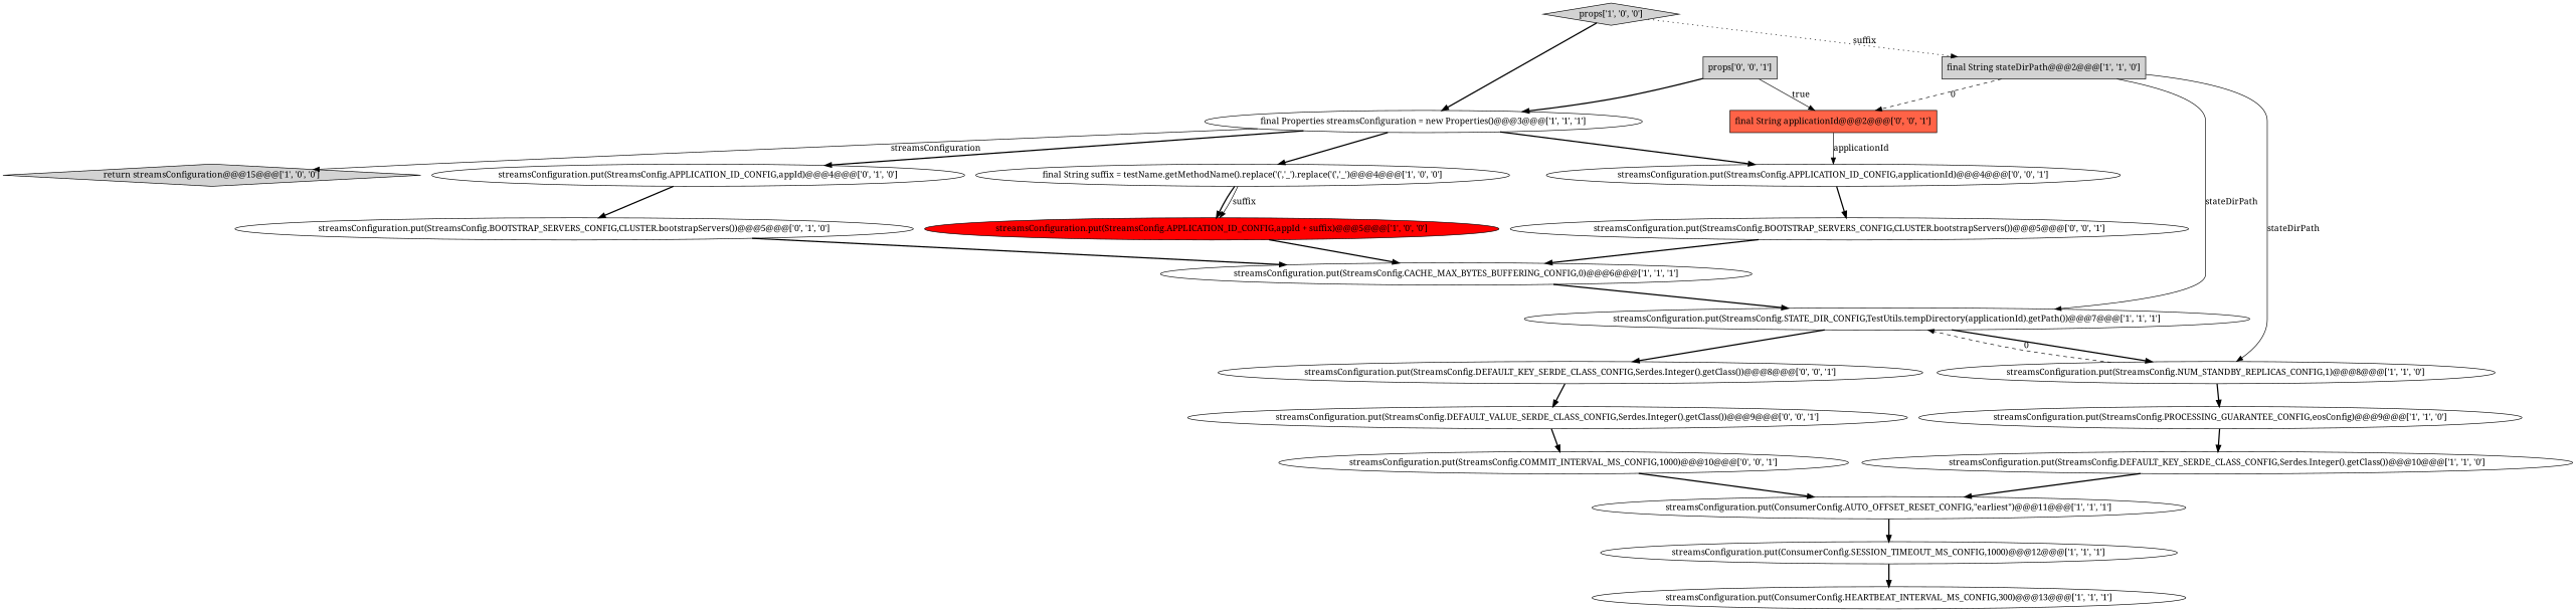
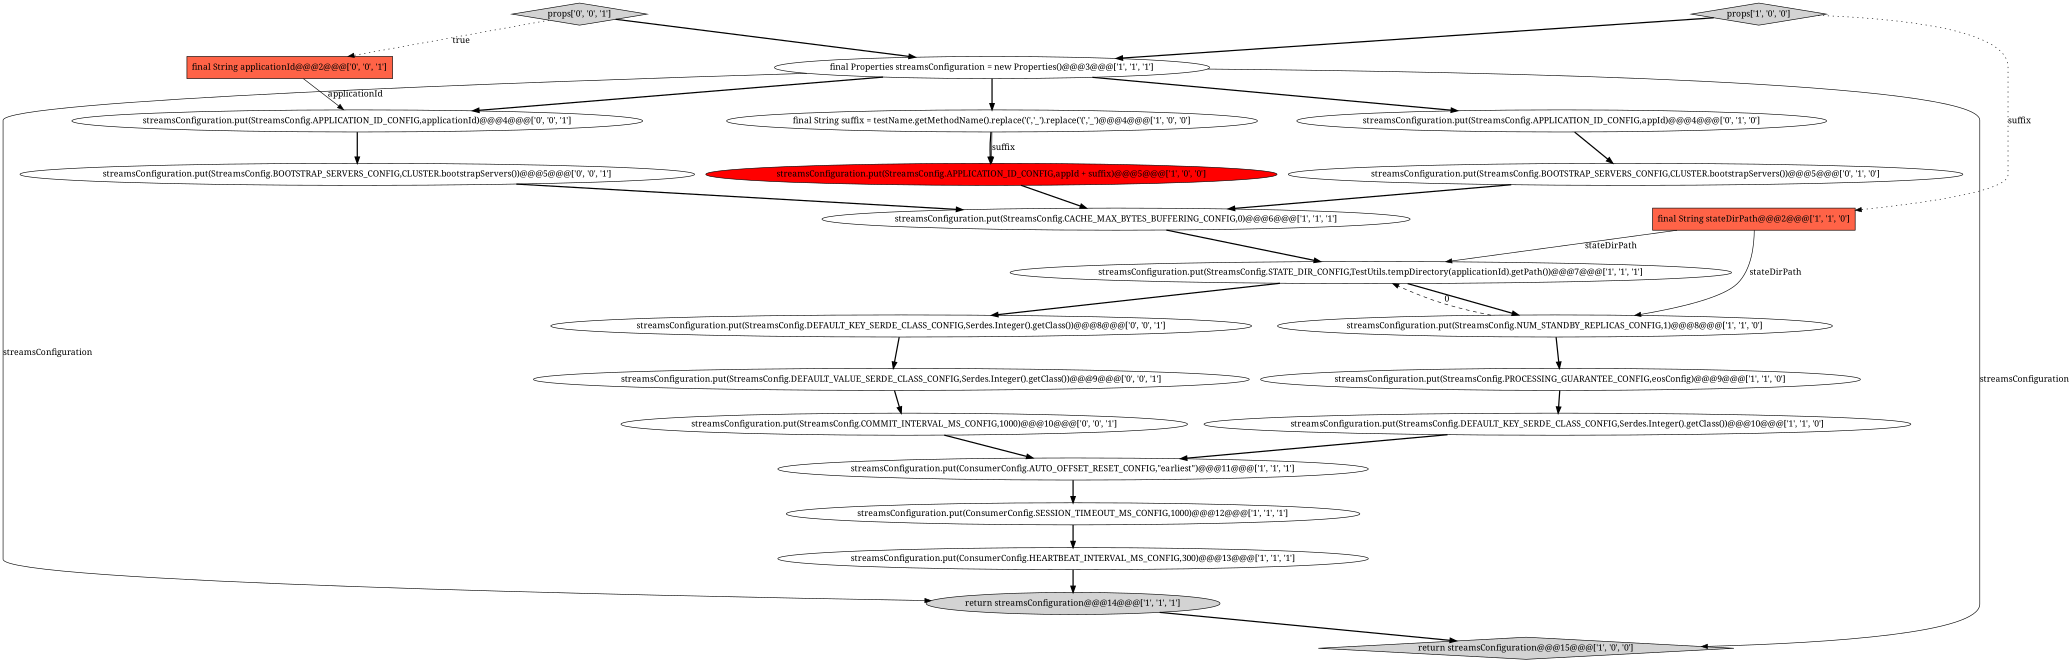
  digraph {
    fontname="Noto Serif"
    node [fillcolor=white fontname="Noto Serif" shape=ellipse style=filled]
    edge [fontname="Noto Serif" style=bold]
    n1 [label="streamsConfiguration.put(StreamsConfig.BOOTSTRAP_SERVERS_CONFIG,CLUSTER.bootstrapServers())@@@5@@@['0', '1', '0']"]
    n2 [label="streamsConfiguration.put(StreamsConfig.CACHE_MAX_BYTES_BUFFERING_CONFIG,0)@@@6@@@['1', '1', '1']"]
    n3 [label="streamsConfiguration.put(StreamsConfig.STATE_DIR_CONFIG,TestUtils.tempDirectory(applicationId).getPath())@@@7@@@['1', '1', '1']"]
    n4 [label="streamsConfiguration.put(StreamsConfig.DEFAULT_KEY_SERDE_CLASS_CONFIG,Serdes.Integer().getClass())@@@8@@@['0', '0', '1']"]
    n5 [label="streamsConfiguration.put(StreamsConfig.DEFAULT_VALUE_SERDE_CLASS_CONFIG,Serdes.Integer().getClass())@@@9@@@['0', '0', '1']"]
    n6 [label="streamsConfiguration.put(StreamsConfig.COMMIT_INTERVAL_MS_CONFIG,1000)@@@10@@@['0', '0', '1']"]
+   n7 [fillcolor=lightgray label="return streamsConfiguration@@@14@@@['1', '1', '1']"]
    n8 [fillcolor=lightgray label="return streamsConfiguration@@@15@@@['1', '0', '0']" shape=diamond]
    n9 [label="final Properties streamsConfiguration = new Properties()@@@3@@@['1', '1', '1']"]
    n10 [label="final String suffix = testName.getMethodName().replace('(','_').replace('(','_')@@@4@@@['1', '0', '0']"]
    n11 [label="streamsConfiguration.put(StreamsConfig.APPLICATION_ID_CONFIG,applicationId)@@@4@@@['0', '0', '1']"]
    n12 [label="streamsConfiguration.put(StreamsConfig.APPLICATION_ID_CONFIG,appId)@@@4@@@['0', '1', '0']"]
    n13 [fillcolor=red label="streamsConfiguration.put(StreamsConfig.APPLICATION_ID_CONFIG,appId + suffix)@@@5@@@['1', '0', '0']"]
    n14 [label="streamsConfiguration.put(StreamsConfig.BOOTSTRAP_SERVERS_CONFIG,CLUSTER.bootstrapServers())@@@5@@@['0', '0', '1']"]
    n15 [fillcolor=lightgray label="props['1', '0', '0']" shape=diamond]
-   n16 [fillcolor=lightgray label="final String stateDirPath@@@2@@@['1', '1', '0']" shape=box]
+   n16 [fillcolor=tomato label="final String stateDirPath@@@2@@@['1', '1', '0']" shape=box]
    n17 [label="streamsConfiguration.put(StreamsConfig.NUM_STANDBY_REPLICAS_CONFIG,1)@@@8@@@['1', '1', '0']"]
    n18 [fillcolor=tomato label="final String applicationId@@@2@@@['0', '0', '1']" shape=box]
    n19 [label="streamsConfiguration.put(ConsumerConfig.HEARTBEAT_INTERVAL_MS_CONFIG,300)@@@13@@@['1', '1', '1']"]
    n20 [label="streamsConfiguration.put(StreamsConfig.DEFAULT_KEY_SERDE_CLASS_CONFIG,Serdes.Integer().getClass())@@@10@@@['1', '1', '0']"]
    n21 [label="streamsConfiguration.put(ConsumerConfig.AUTO_OFFSET_RESET_CONFIG,\"earliest\")@@@11@@@['1', '1', '1']"]
    n22 [label="streamsConfiguration.put(ConsumerConfig.SESSION_TIMEOUT_MS_CONFIG,1000)@@@12@@@['1', '1', '1']"]
    n23 [label="streamsConfiguration.put(StreamsConfig.PROCESSING_GUARANTEE_CONFIG,eosConfig)@@@9@@@['1', '1', '0']"]
-   n24 [fillcolor=lightgray label="props['0', '0', '1']" shape=box]
+   n24 [fillcolor=lightgray label="props['0', '0', '1']" shape=diamond]
    n1 -> n2
    n2 -> n3
    n3 -> n4
    n3 -> n17
    n4 -> n5
    n5 -> n6
    n6 -> n21
+   n7 -> n8
+   n9 -> n7 [label=streamsConfiguration style=solid]
    n9 -> n8 [label=streamsConfiguration style=solid]
    n9 -> n10
    n9 -> n11
    n9 -> n12
    n10 -> n13
    n10 -> n13 [label=suffix style=solid]
    n11 -> n14
    n12 -> n1
    n13 -> n2
    n14 -> n2
    n15 -> n9
    n15 -> n16 [label=suffix style=dotted]
    n16 -> n3 [label=stateDirPath style=solid]
    n16 -> n17 [label=stateDirPath style=solid]
-   n16 -> n18 [label=0 style=dashed]
    n17 -> n3 [label=0 style=dashed]
    n17 -> n23
    n18 -> n11 [label=applicationId style=solid]
+   n19 -> n7
    n20 -> n21
    n21 -> n22
    n22 -> n19
    n23 -> n20
    n24 -> n9
-   n24 -> n18 [label=true style=solid]
+   n24 -> n18 [label=true style=dotted]
  }
